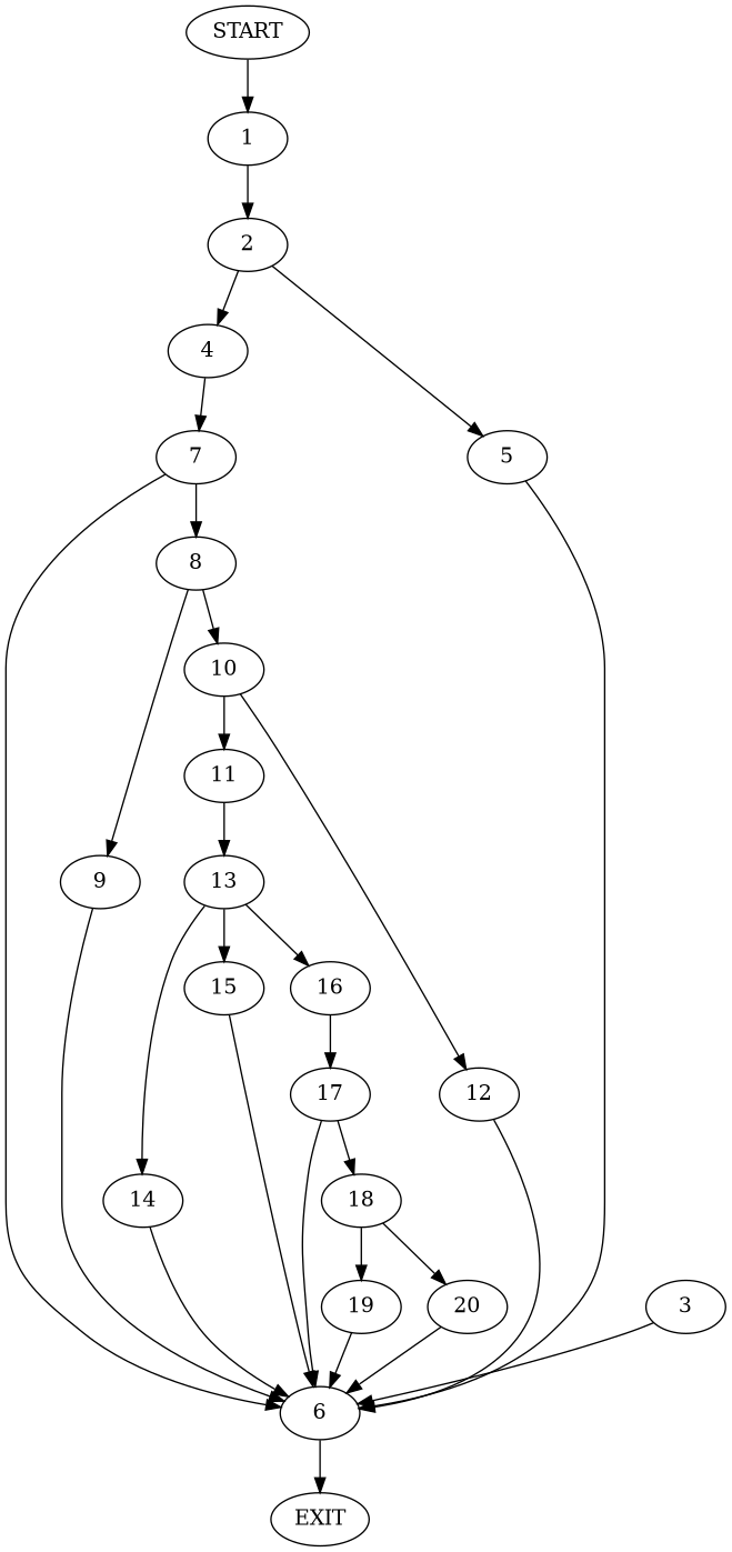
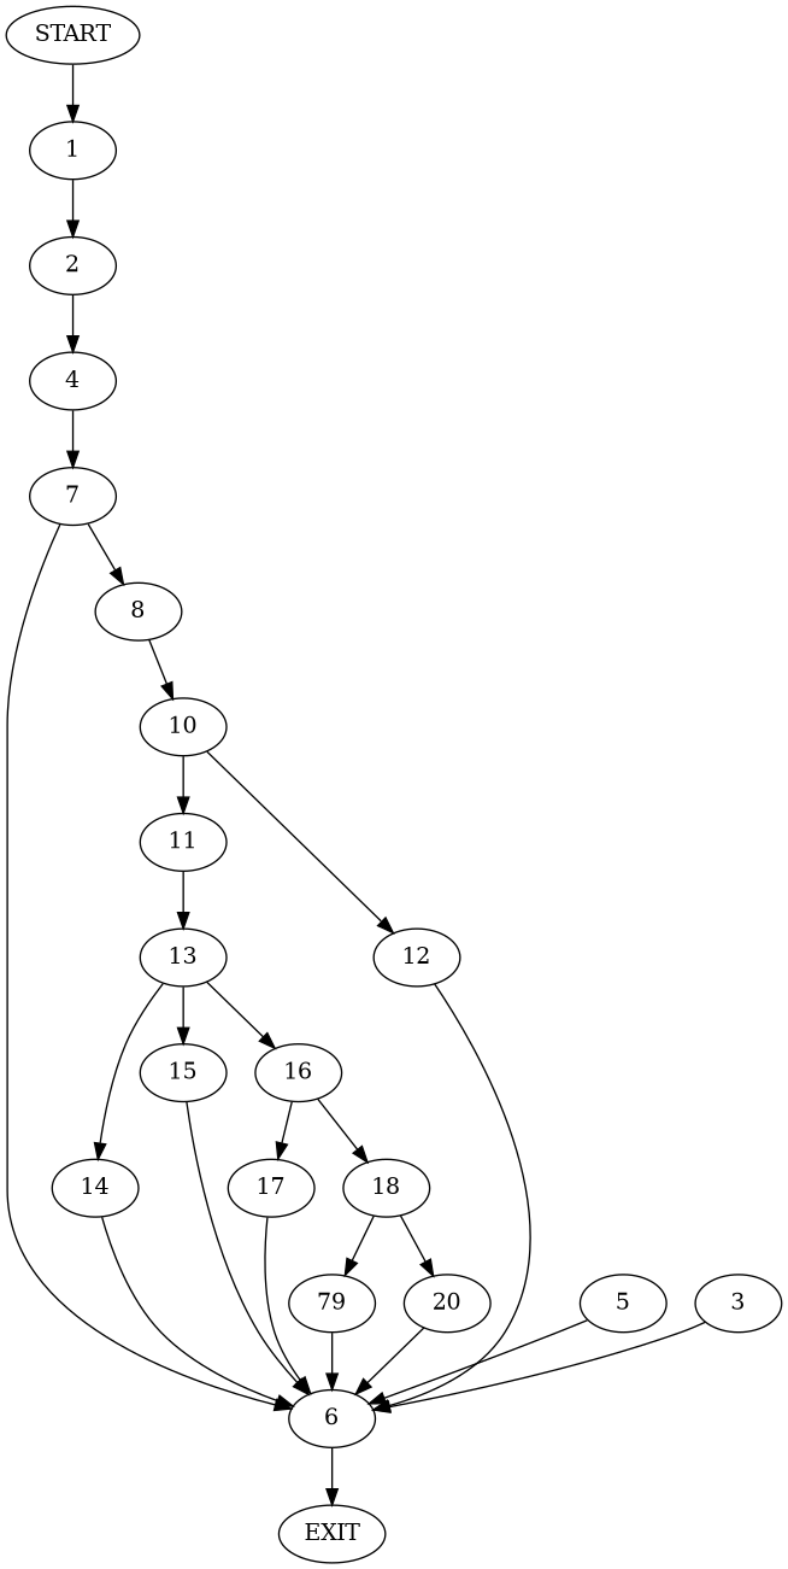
  digraph {
    n1 [label=START]
    1
    2
    n4 [label=EXIT]
    4
    5
    3
    6
    7
    8
-   9
    10
    11
    12
    13
    14
    15
    16
    17
    18
-   19
+   19 [label=79]
    20
    n1 -> 1
    1 -> 2
    2 -> 4
-   2 -> 5
    4 -> 7
    5 -> 6
    3 -> 6
    6 -> n4
    7 -> 6
    7 -> 8
-   8 -> 9
    8 -> 10
-   9 -> 6
    10 -> 11
    10 -> 12
    11 -> 13
    12 -> 6
    13 -> 14
    13 -> 15
    13 -> 16
    14 -> 6
    15 -> 6
    16 -> 17
-   17 -> 18
+   16 -> 18
    17 -> 6
    18 -> 19
    18 -> 20
    19 -> 6
    20 -> 6
  }
